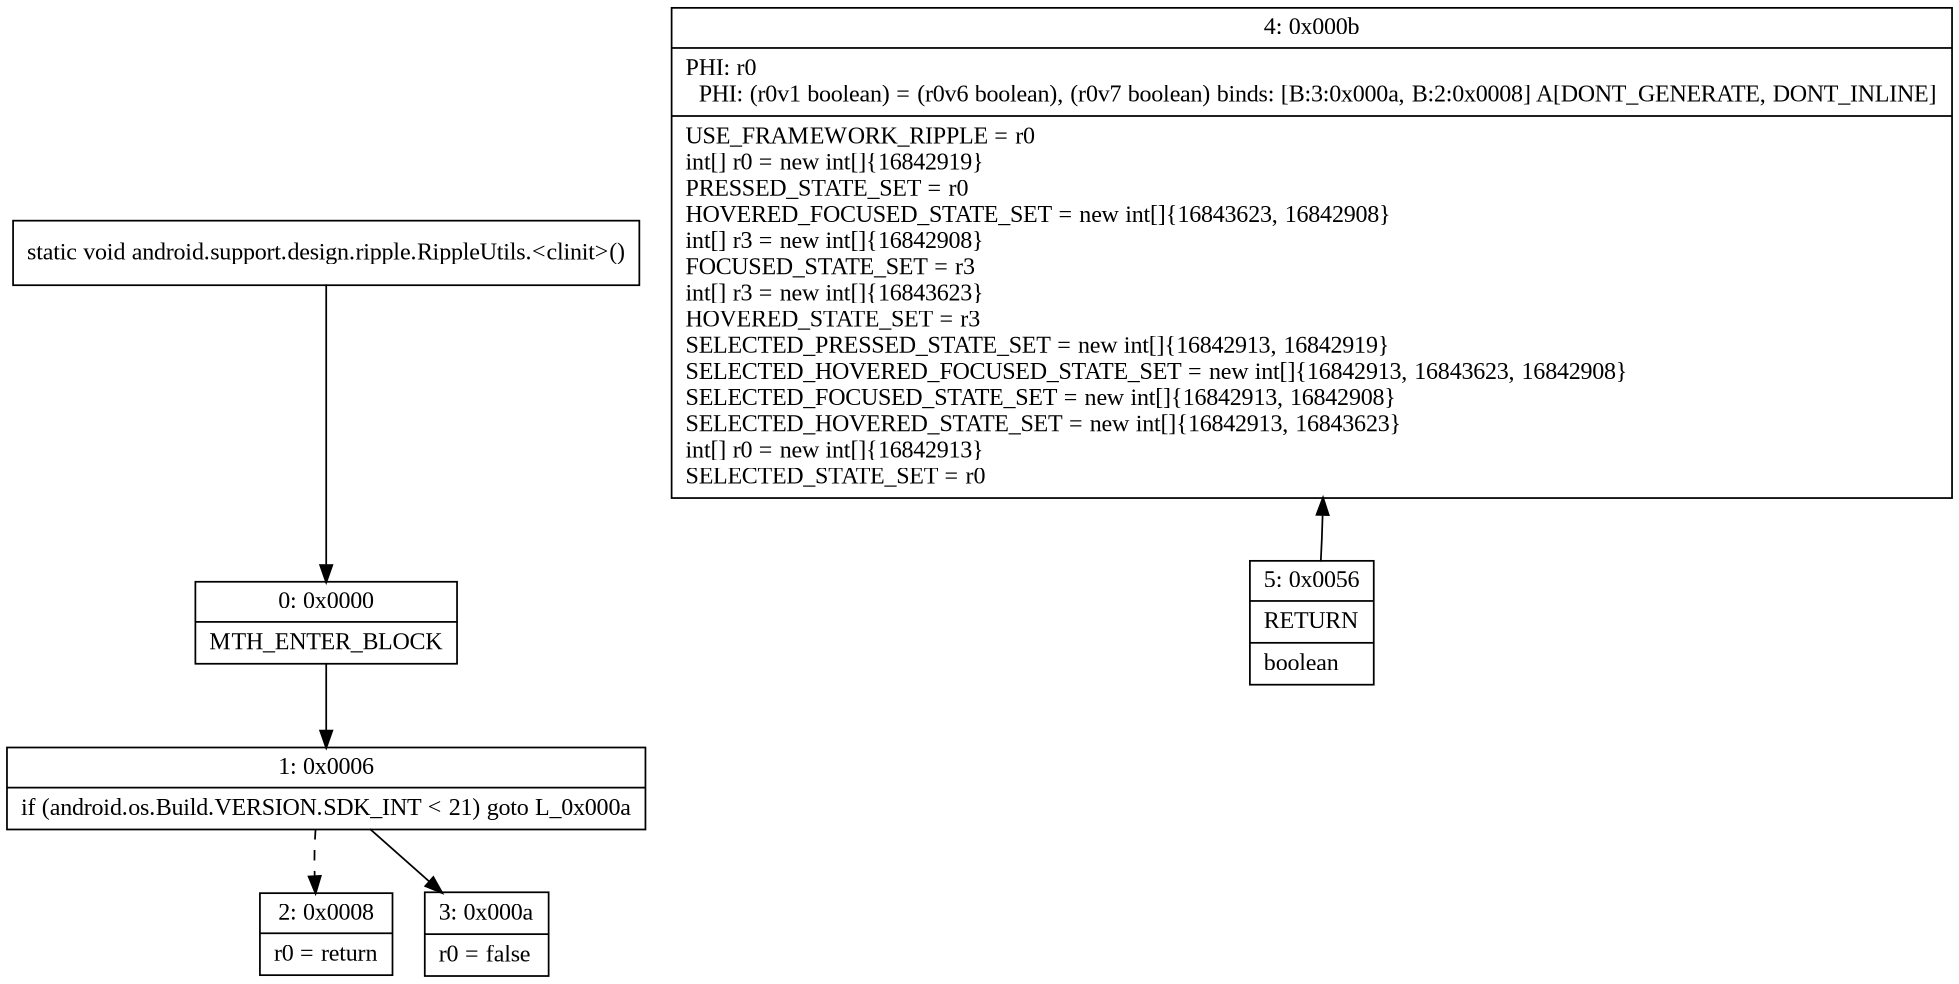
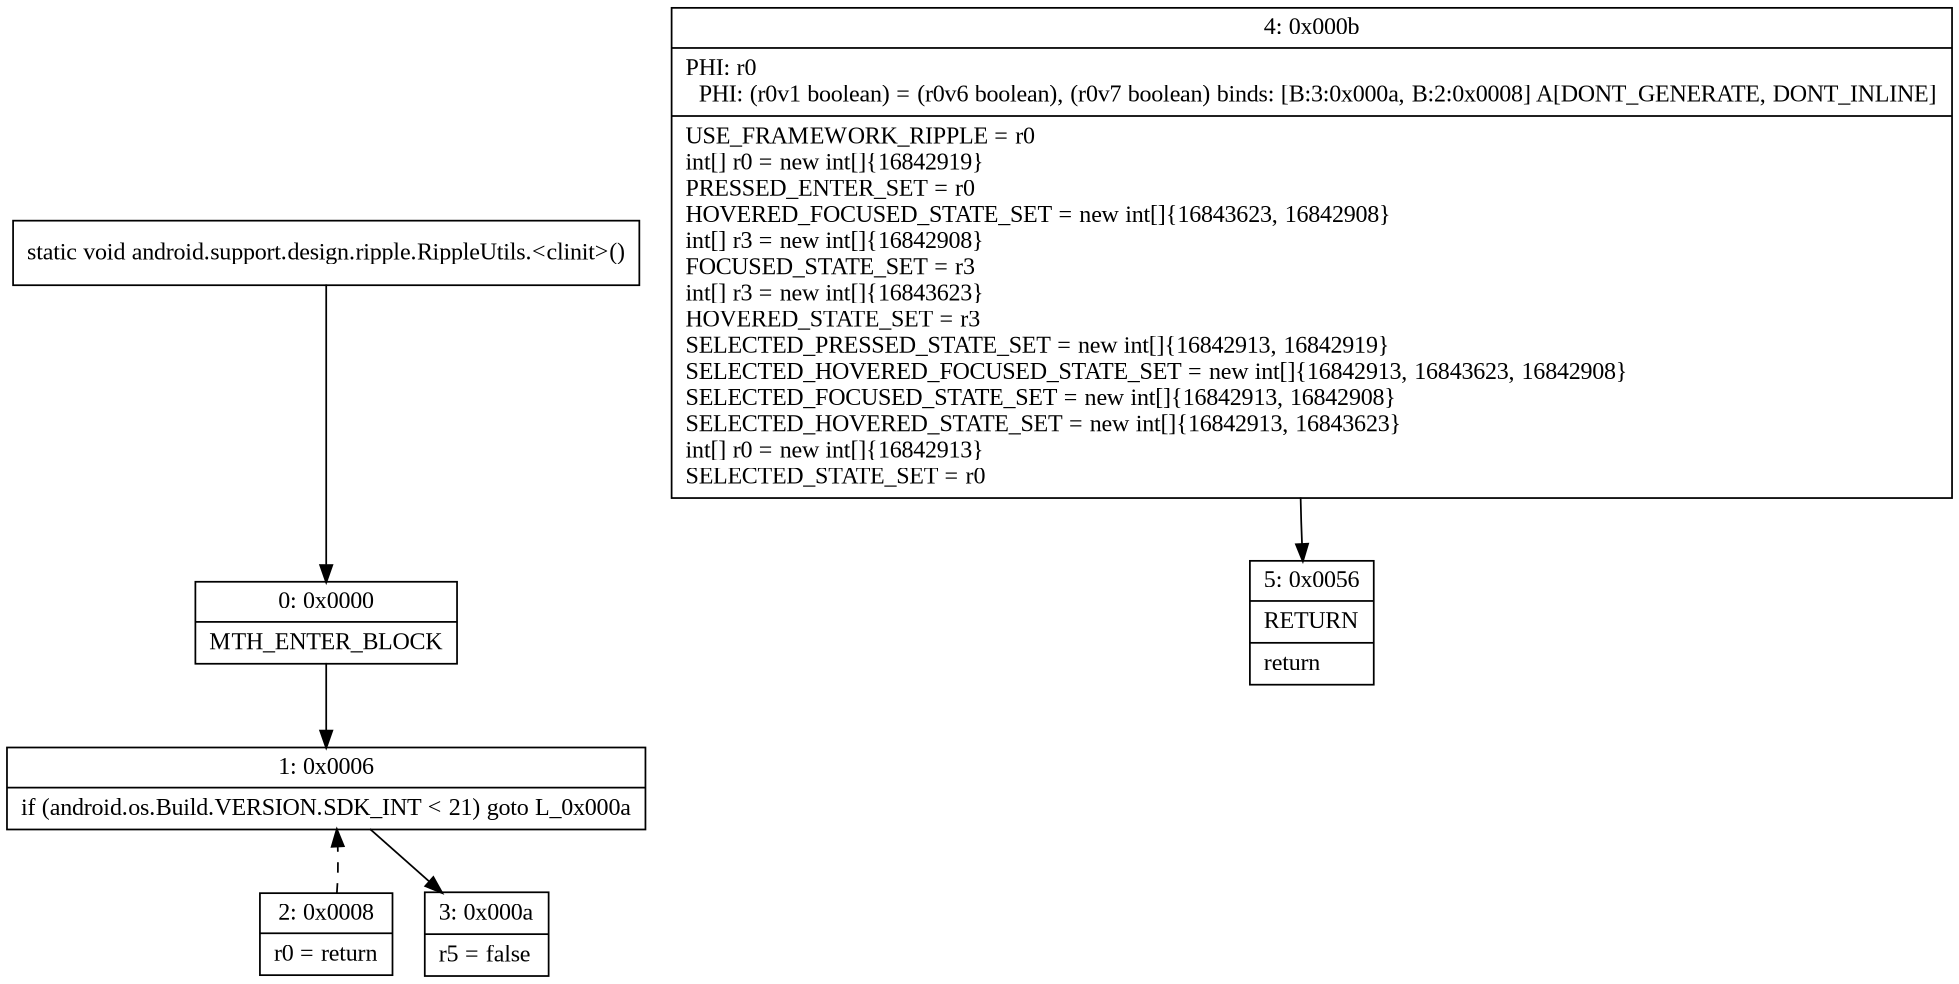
  digraph {
    fontname="Liberation Serif"
    node [fontname="Liberation Serif" shape=record]
    edge [fontname="Liberation Serif"]
    n1 [label="{0\:\ 0x0000|MTH_ENTER_BLOCK\l}"]
    n2 [label="{1\:\ 0x0006|if (android.os.Build.VERSION.SDK_INT \< 21) goto L_0x000a\l}"]
    n3 [label="{2\:\ 0x0008|r0 = return\l}"]
-   n4 [label="{3\:\ 0x000a|r0 = false\l}"]
-   n5 [label="{4\:\ 0x000b|PHI: r0 \l  PHI: (r0v1 boolean) = (r0v6 boolean), (r0v7 boolean) binds: [B:3:0x000a, B:2:0x0008] A[DONT_GENERATE, DONT_INLINE]\l|USE_FRAMEWORK_RIPPLE = r0\lint[] r0 = new int[]\{16842919\}\lPRESSED_STATE_SET = r0\lHOVERED_FOCUSED_STATE_SET = new int[]\{16843623, 16842908\}\lint[] r3 = new int[]\{16842908\}\lFOCUSED_STATE_SET = r3\lint[] r3 = new int[]\{16843623\}\lHOVERED_STATE_SET = r3\lSELECTED_PRESSED_STATE_SET = new int[]\{16842913, 16842919\}\lSELECTED_HOVERED_FOCUSED_STATE_SET = new int[]\{16842913, 16843623, 16842908\}\lSELECTED_FOCUSED_STATE_SET = new int[]\{16842913, 16842908\}\lSELECTED_HOVERED_STATE_SET = new int[]\{16842913, 16843623\}\lint[] r0 = new int[]\{16842913\}\lSELECTED_STATE_SET = r0\l}"]
-   n6 [label="{5\:\ 0x0056|RETURN\l|boolean\l}"]
+   n4 [label="{3\:\ 0x000a|r5 = false\l}"]
+   n5 [label="{4\:\ 0x000b|PHI: r0 \l  PHI: (r0v1 boolean) = (r0v6 boolean), (r0v7 boolean) binds: [B:3:0x000a, B:2:0x0008] A[DONT_GENERATE, DONT_INLINE]\l|USE_FRAMEWORK_RIPPLE = r0\lint[] r0 = new int[]\{16842919\}\lPRESSED_ENTER_SET = r0\lHOVERED_FOCUSED_STATE_SET = new int[]\{16843623, 16842908\}\lint[] r3 = new int[]\{16842908\}\lFOCUSED_STATE_SET = r3\lint[] r3 = new int[]\{16843623\}\lHOVERED_STATE_SET = r3\lSELECTED_PRESSED_STATE_SET = new int[]\{16842913, 16842919\}\lSELECTED_HOVERED_FOCUSED_STATE_SET = new int[]\{16842913, 16843623, 16842908\}\lSELECTED_FOCUSED_STATE_SET = new int[]\{16842913, 16842908\}\lSELECTED_HOVERED_STATE_SET = new int[]\{16842913, 16843623\}\lint[] r0 = new int[]\{16842913\}\lSELECTED_STATE_SET = r0\l}"]
+   n6 [label="{5\:\ 0x0056|RETURN\l|return\l}"]
    n7 [label="{static void android.support.design.ripple.RippleUtils.\<clinit\>() }"]
    n1 -> n2
-   n2 -> n3 [style=dashed]
+   n3 -> n2 [style=dashed]
    n2 -> n4
-   n6 -> n5
+   n5 -> n6
    n7 -> n1
  }
